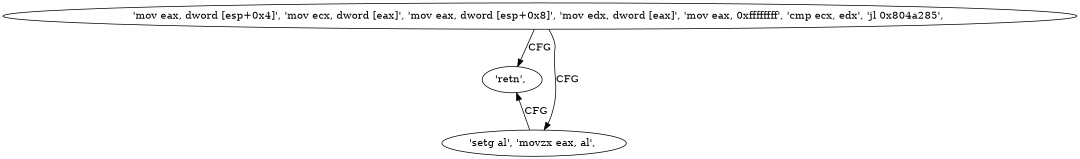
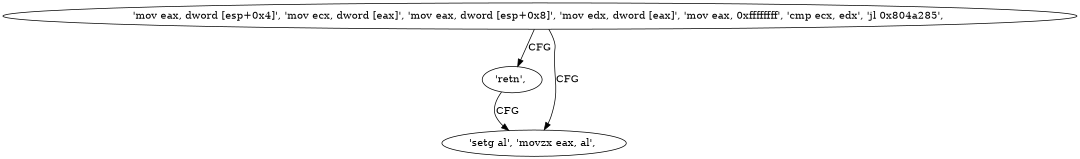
  digraph {
    n1 [label="'mov eax, dword [esp+0x4]', 'mov ecx, dword [eax]', 'mov eax, dword [esp+0x8]', 'mov edx, dword [eax]', 'mov eax, 0xffffffff', 'cmp ecx, edx', 'jl 0x804a285', "]
    n2 [label="'retn', "]
    n3 [label="'setg al', 'movzx eax, al', "]
    n1 -> n2 [label=CFG]
    n1 -> n3 [label=CFG]
-   n3 -> n2 [label=CFG]
+   n2 -> n3 [label=CFG]
  }
